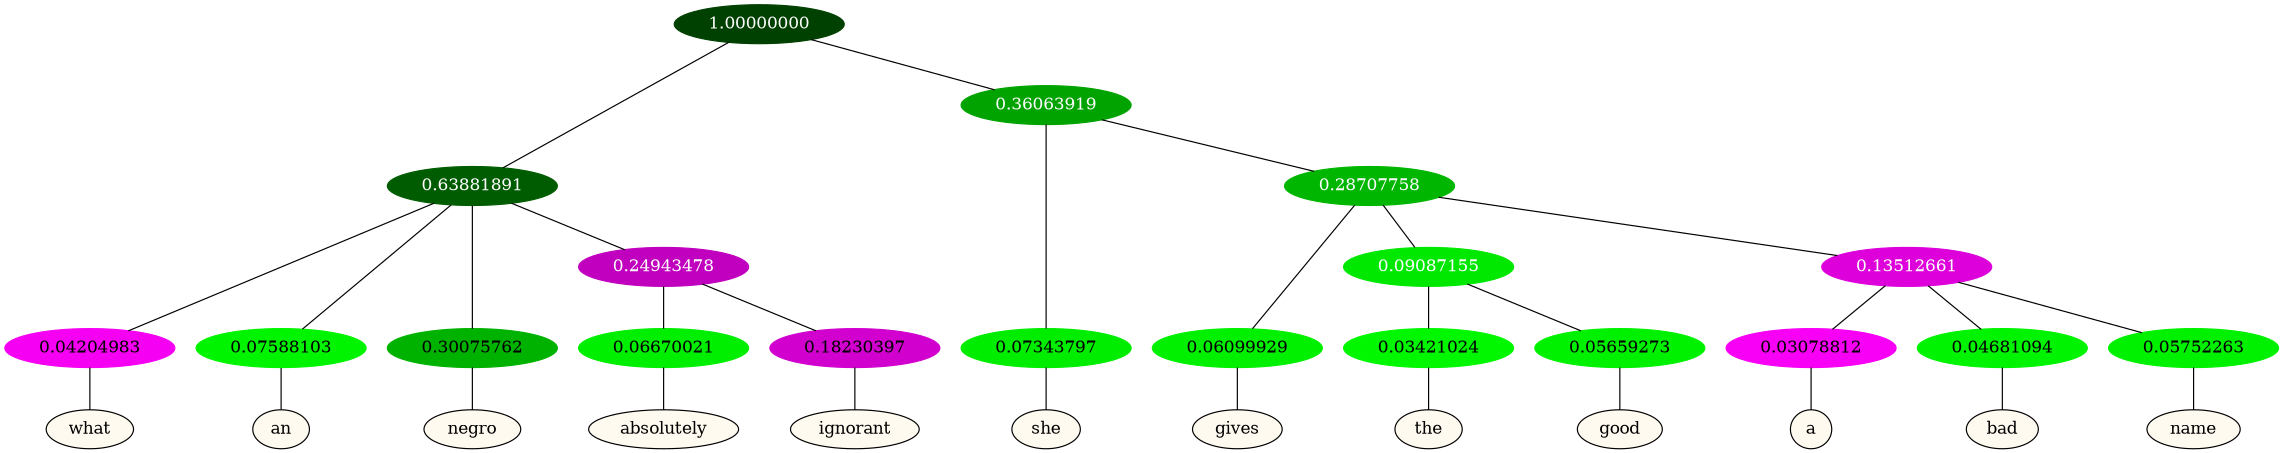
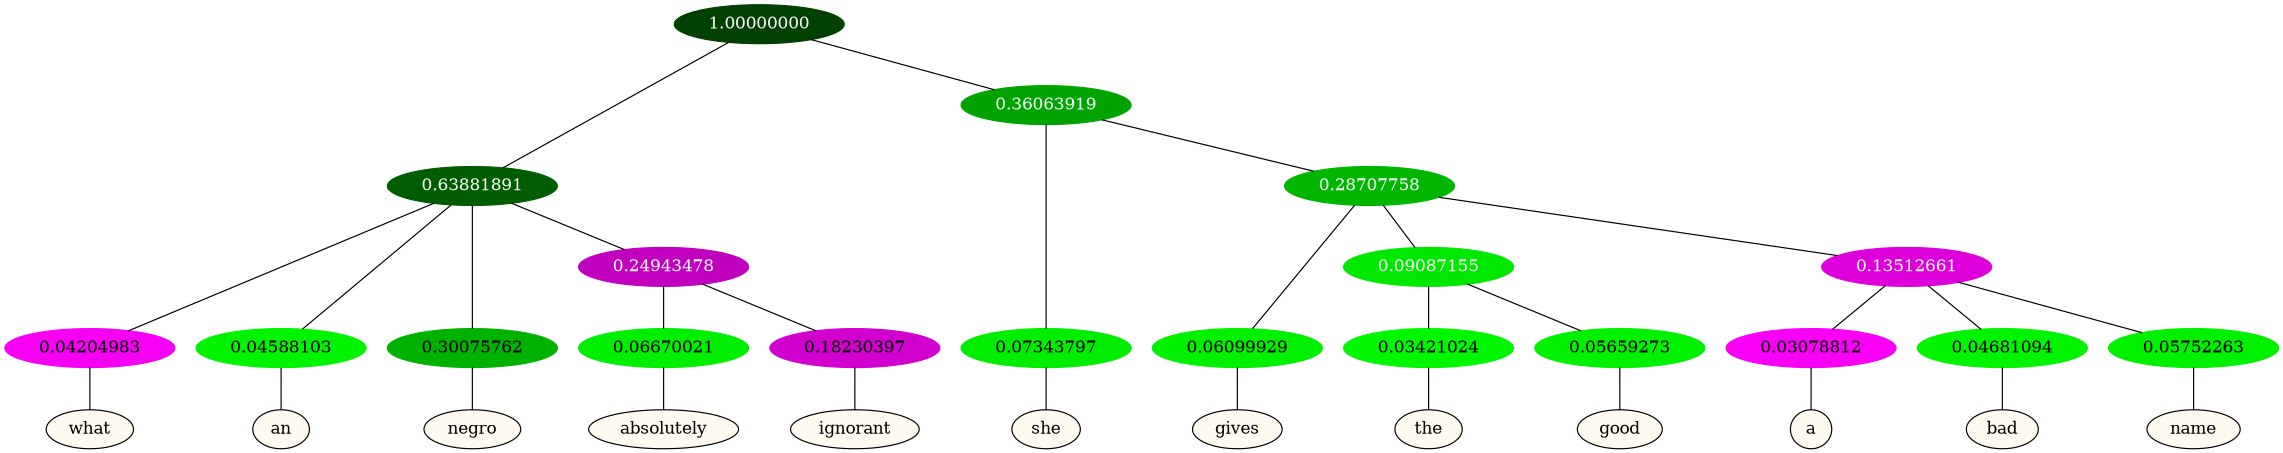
  graph {
    node [color=black format=png nodesep=0.001 ordering=out overlap_scaling=0.01 ranksep=0.001 style=filled]
    n1 [fillcolor=floralwhite height=0.15 label=what style="filled,solid" width=0.15]
    n2 [fillcolor=floralwhite height=0.15 label=an style="filled,solid" width=0.15]
    n3 [fillcolor=floralwhite height=0.15 label=absolutely style="filled,solid" width=0.15]
    n4 [fillcolor=floralwhite height=0.15 label=ignorant style="filled,solid" width=0.15]
    n5 [fillcolor=floralwhite height=0.15 label=negro style="filled,solid" width=0.15]
    n6 [fillcolor=floralwhite height=0.15 label=she style="filled,solid" width=0.15]
    n7 [fillcolor=floralwhite height=0.15 label=gives style="filled,solid" width=0.15]
    n8 [fillcolor=floralwhite height=0.15 label=the style="filled,solid" width=0.15]
    n9 [fillcolor=floralwhite height=0.15 label=good style="filled,solid" width=0.15]
    n10 [fillcolor=floralwhite height=0.15 label=a style="filled,solid" width=0.15]
    n11 [fillcolor=floralwhite height=0.15 label=bad style="filled,solid" width=0.15]
    n12 [fillcolor=floralwhite height=0.15 label=name style="filled,solid" width=0.15]
    n13 [color="0.835 1.000 0.958" fontcolor=black height=0.15 label=0.04204983 width=0.15]
-   n14 [color="0.334 1.000 0.954" fontcolor=black height=0.15 label=0.07588103 width=0.15]
+   n14 [color="0.334 1.000 0.954" fontcolor=black height=0.15 label=0.04588103 width=0.15]
    n15 [color="0.334 1.000 0.933" fontcolor=black height=0.15 label=0.06670021 width=0.15]
    n16 [color="0.835 1.000 0.818" fontcolor=black height=0.15 label=0.18230397 width=0.15]
    n17 [color="0.334 1.000 0.699" fontcolor=black height=0.15 label=0.30075762 width=0.15]
    n18 [color="0.334 1.000 0.927" fontcolor=black height=0.15 label=0.07343797 width=0.15]
    n19 [color="0.334 1.000 0.939" fontcolor=black height=0.15 label=0.06099929 width=0.15]
    n20 [color="0.334 1.000 0.966" fontcolor=black height=0.15 label=0.03421024 width=0.15]
    n21 [color="0.334 1.000 0.943" fontcolor=black height=0.15 label=0.05659273 width=0.15]
    n22 [color="0.835 1.000 0.969" fontcolor=black height=0.15 label=0.03078812 width=0.15]
    n23 [color="0.334 1.000 0.953" fontcolor=black height=0.15 label=0.04681094 width=0.15]
    n24 [color="0.334 1.000 0.942" fontcolor=black height=0.15 label=0.05752263 width=0.15]
    n25 [color="0.334 1.000 0.250" fontcolor=grey99 height=0.15 label=1.00000000 width=0.15]
    n26 [color="0.334 1.000 0.361" fontcolor=grey99 height=0.15 label=0.63881891 width=0.15]
    n27 [color="0.334 1.000 0.639" fontcolor=grey99 height=0.15 label=0.36063919 width=0.15]
    n28 [color="0.835 1.000 0.751" fontcolor=grey99 height=0.15 label=0.24943478 width=0.15]
    n29 [color="0.334 1.000 0.713" fontcolor=grey99 height=0.15 label=0.28707758 width=0.15]
    n30 [color="0.334 1.000 0.909" fontcolor=grey99 height=0.15 label=0.09087155 width=0.15]
    n31 [color="0.835 1.000 0.865" fontcolor=grey99 height=0.15 label=0.13512661 width=0.15]
    subgraph sub_1 {
      rank=same
      n1
      n2
      n3
      n4
      n5
      n6
      n7
      n8
      n9
      n10
      n11
      n12
    }
    subgraph sub_2 {
      rank=same
      n13
      n14
      n15
      n16
      n17
      n18
      n19
      n20
      n21
      n22
      n23
      n24
    }
    n13 -- n1
    n14 -- n2
    n15 -- n3
    n16 -- n4
    n17 -- n5
    n18 -- n6
    n19 -- n7
    n20 -- n8
    n21 -- n9
    n22 -- n10
    n23 -- n11
    n24 -- n12
    n25 -- n26
    n25 -- n27
    n26 -- n13
    n26 -- n14
    n26 -- n17
    n26 -- n28
    n27 -- n18
    n27 -- n29
    n28 -- n15
    n28 -- n16
    n29 -- n19
    n29 -- n30
    n29 -- n31
    n30 -- n20
    n30 -- n21
    n31 -- n22
    n31 -- n23
    n31 -- n24
  }
